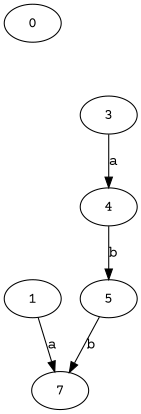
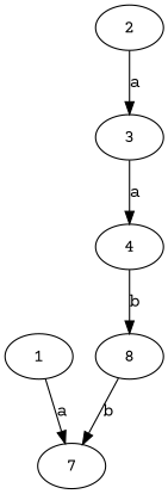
  strict digraph {
    fontname="Courier Prime"
    node [fontname="Courier Prime"]
    edge [fontname="Courier Prime"]
-   0
    1
    7
    4
-   5
+   5 [label=8]
+   2
    3
    1 -> 7 [label=a]
    4 -> 5 [label=b]
    5 -> 7 [label=b]
+   2 -> 3 [label=a]
    3 -> 4 [label=a]
  }
